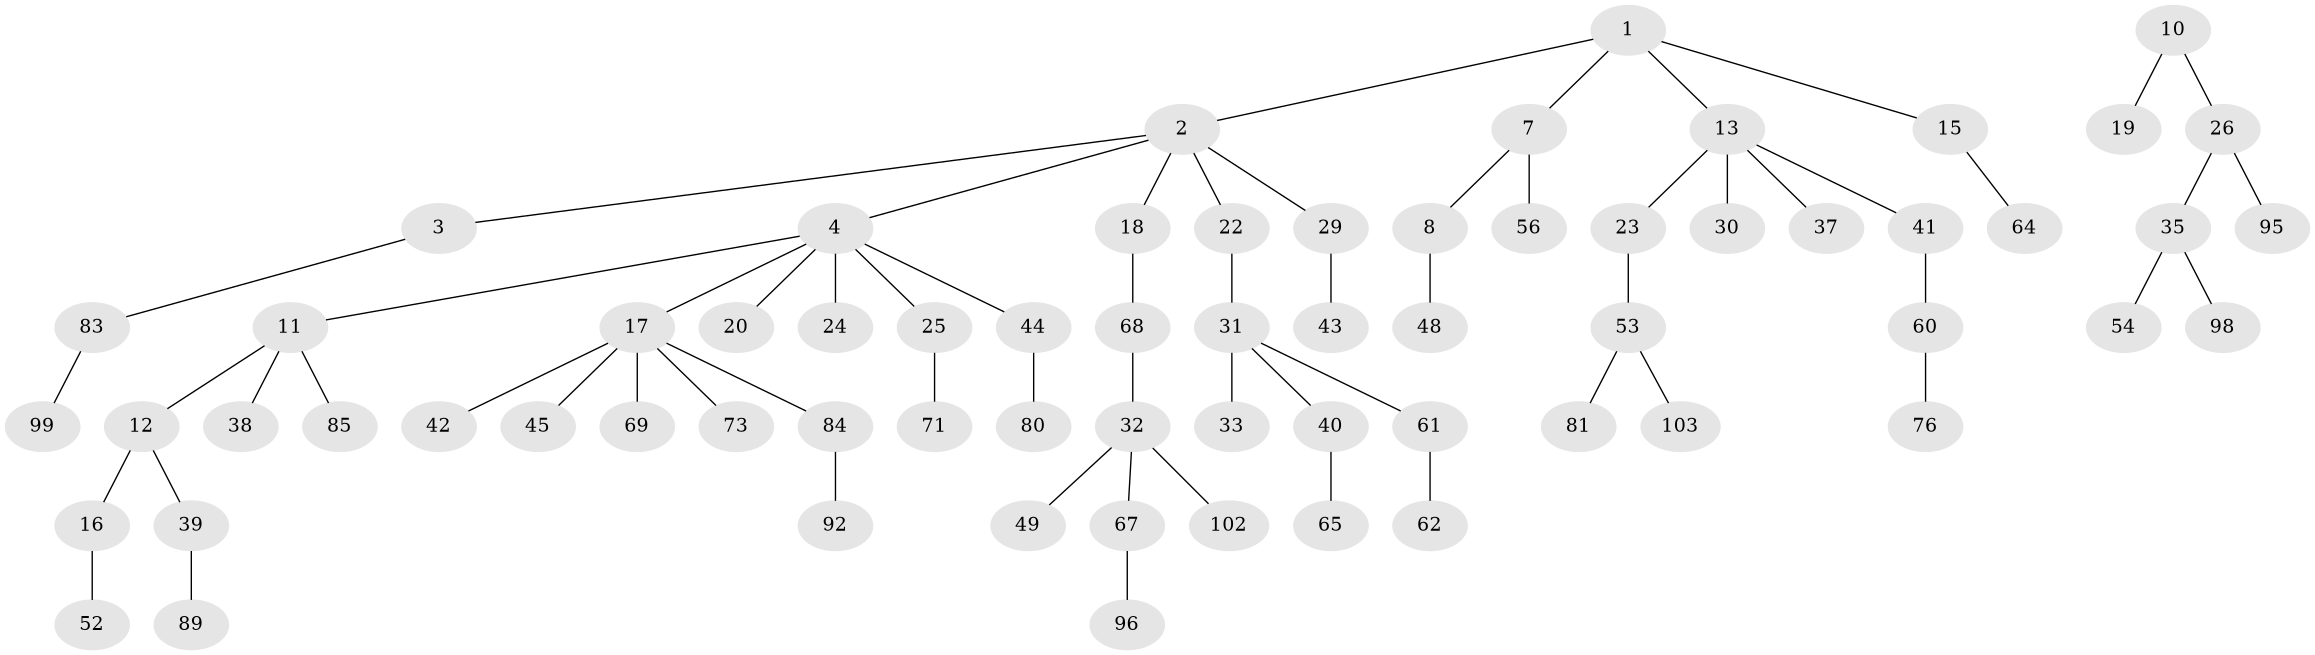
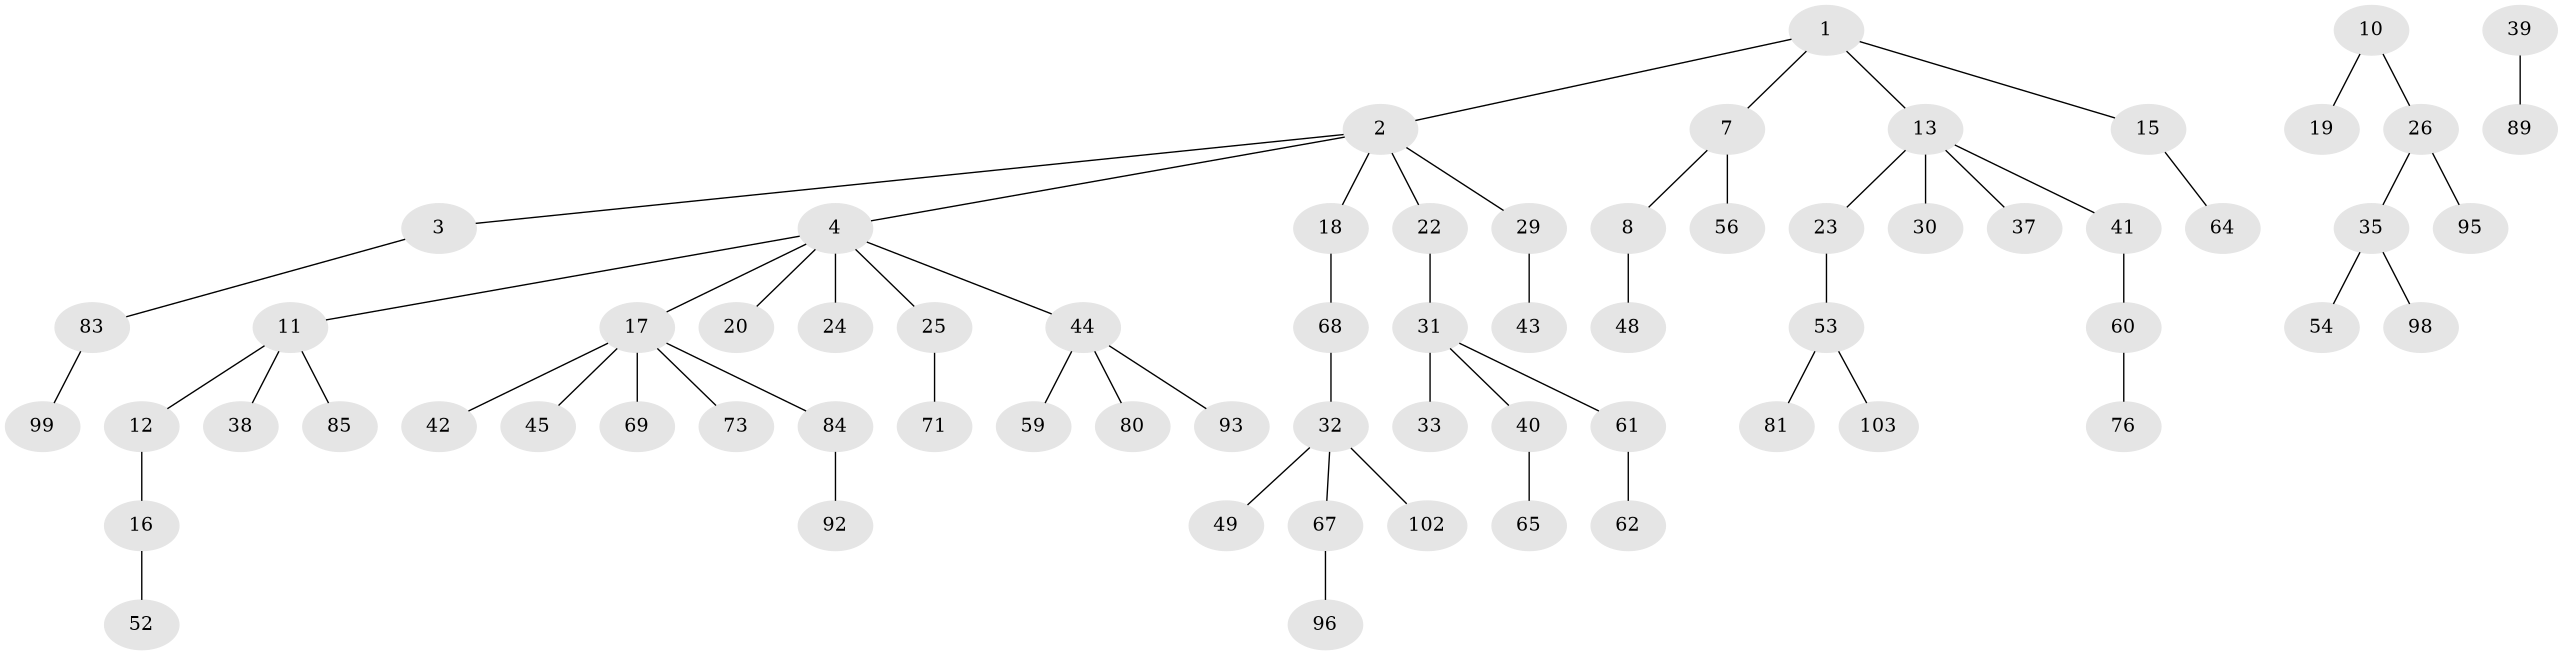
  graph {
    node [color=gray90 style=filled]
    2 [super="+5"]
    3 [super="+14"]
    4 [super="+6"]
    18
    22
    29
    1
    7 [super="+27"]
    13 [super="+28"]
    15 [super="+58"]
    8 [super="+9"]
    56
    23
    30
    37
    41
    64
    83 [super="+90"]
    11 [super="+77"]
    17 [super="+21"]
    20 [super="+47"]
    24 [super="+72"]
    25 [super="+51"]
    44 [super="+82"]
    68
    31 [super="+34"]
    43 [super="+70"]
    99
    12 [super="+74"]
    38 [super="+50"]
    85 [super="+94"]
    42 [super="+55"]
    45
    69
    73
    84 [super="+88"]
    71
+   59
    80
+   93
    48 [super="+57"]
    19 [super="+75"]
    10
    26 [super="+66"]
    35 [super="+46"]
    95
    16
    39 [super="+86"]
    52
    89
    53 [super="+100"]
    60 [super="+78"]
    92
    32 [super="+36"]
    33 [super="+87"]
    40 [super="+63"]
    61 [super="+79"]
    81 [super="+91"]
    103
    54 [super="+97"]
    98
    49
    67 [super="+101"]
    102
    65
    62
    96
    76
    2 -- 3
    2 -- 4
    2 -- 18
    2 -- 22
    2 -- 29
    3 -- 83
    4 -- 11
    4 -- 17
    4 -- 20
    4 -- 24
    4 -- 25
    4 -- 44
    18 -- 68
    22 -- 31
    29 -- 43
    1 -- 2
    1 -- 7
    1 -- 13
    1 -- 15
    7 -- 8
    7 -- 56
    13 -- 23
    13 -- 30
    13 -- 37
    13 -- 41
    15 -- 64
    8 -- 48
    23 -- 53
    41 -- 60
    83 -- 99
    11 -- 12
    11 -- 38
    11 -- 85
    17 -- 42
    17 -- 45
    17 -- 69
    17 -- 73
    17 -- 84
    25 -- 71
+   44 -- 59
    44 -- 80
+   44 -- 93
    68 -- 32
    31 -- 33
    31 -- 40
    31 -- 61
    12 -- 16
-   12 -- 39
    84 -- 92
    10 -- 19
    10 -- 26
    26 -- 35
    26 -- 95
    35 -- 54
    35 -- 98
    16 -- 52
    39 -- 89
    53 -- 81
    53 -- 103
    60 -- 76
    32 -- 49
    32 -- 67
    32 -- 102
    40 -- 65
    61 -- 62
    67 -- 96
  }
